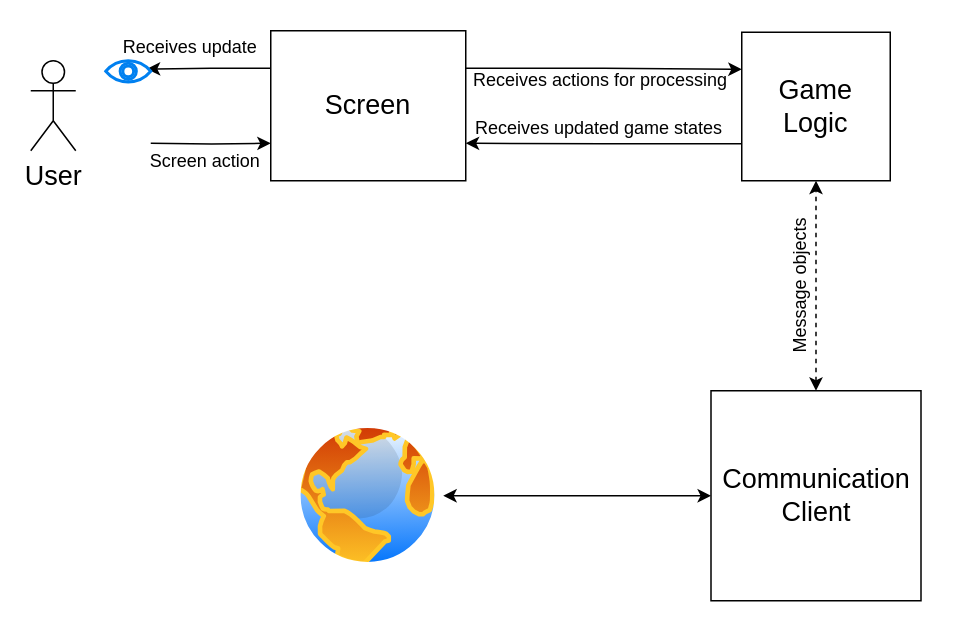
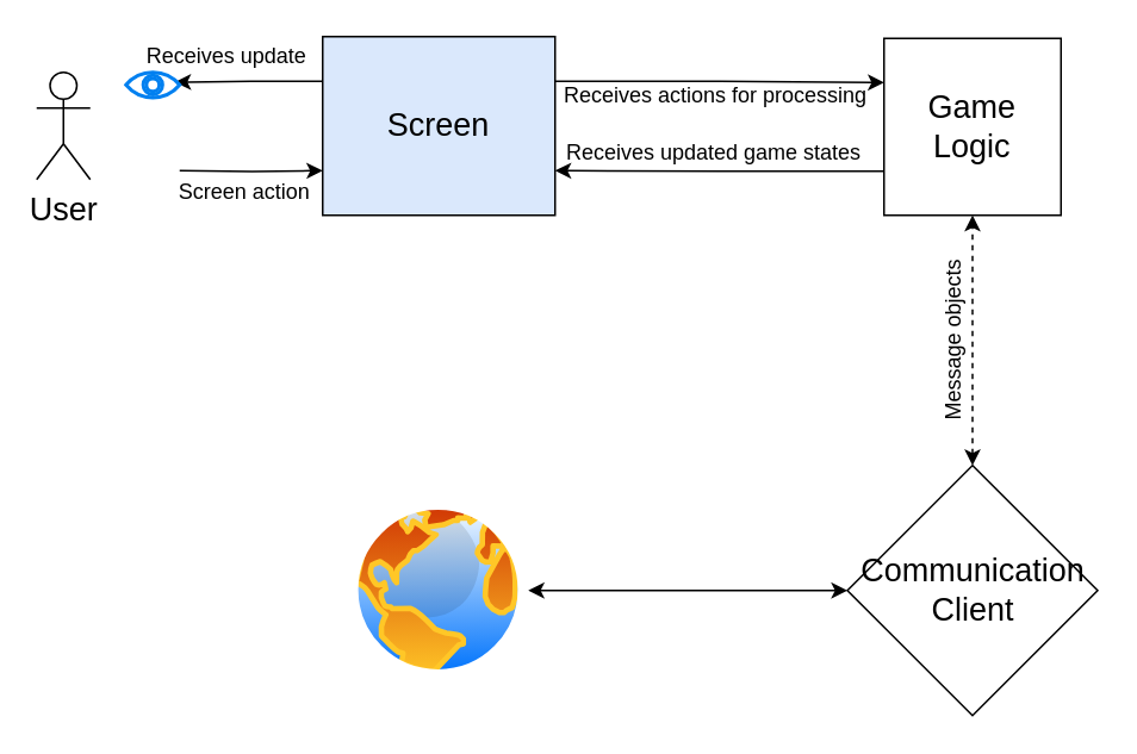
  <mxCell id="0" />
  <mxCell id="1" parent="0" />
  <mxCell id="2" value="&lt;font style=&quot;font-size: 18px&quot;&gt;User&lt;/font&gt;" style="shape=umlActor;verticalLabelPosition=bottom;verticalAlign=top;html=1;outlineConnect=0;" vertex="1" parent="1"><mxGeometry x="20" y="40" width="30" height="60" as="geometry" /></mxCell>
  <mxCell id="3" style="edgeStyle=orthogonalEdgeStyle;rounded=0;orthogonalLoop=1;jettySize=auto;html=1;exitX=0;exitY=0.25;exitDx=0;exitDy=0;entryX=0.911;entryY=0.392;entryDx=0;entryDy=0;entryPerimeter=0;" edge="1" parent="1" source="5" target="6"><mxGeometry relative="1" as="geometry" /></mxCell>
  <mxCell id="4" style="edgeStyle=orthogonalEdgeStyle;rounded=0;orthogonalLoop=1;jettySize=auto;html=1;exitX=1;exitY=0.25;exitDx=0;exitDy=0;entryX=0;entryY=0.25;entryDx=0;entryDy=0;" edge="1" parent="1" source="5" target="12"><mxGeometry relative="1" as="geometry" /></mxCell>
- <mxCell id="5" value="&lt;font style=&quot;font-size: 18px&quot;&gt;Screen&lt;/font&gt;" style="rounded=0;whiteSpace=wrap;html=1;" vertex="1" parent="1"><mxGeometry x="180" y="20" width="130" height="100" as="geometry" /></mxCell>
+ <mxCell id="5" value="&lt;font style=&quot;font-size: 18px&quot;&gt;Screen&lt;/font&gt;" style="rounded=0;whiteSpace=wrap;html=1;fillColor=#dae8fc;" vertex="1" parent="1"><mxGeometry x="180" y="20" width="130" height="100" as="geometry" /></mxCell>
  <mxCell id="6" value="" style="html=1;verticalLabelPosition=bottom;align=center;labelBackgroundColor=#ffffff;verticalAlign=top;strokeWidth=2;strokeColor=#0080F0;shadow=0;dashed=0;shape=mxgraph.ios7.icons.eye;" vertex="1" parent="1"><mxGeometry x="70" y="40" width="30" height="14.1" as="geometry" /></mxCell>
  <mxCell id="7" style="edgeStyle=orthogonalEdgeStyle;rounded=0;orthogonalLoop=1;jettySize=auto;html=1;exitX=1;exitY=0.5;exitDx=0;exitDy=0;entryX=0;entryY=0.75;entryDx=0;entryDy=0;" edge="1" parent="1" target="5"><mxGeometry relative="1" as="geometry"><mxPoint x="100" y="95" as="sourcePoint" /></mxGeometry></mxCell>
  <mxCell id="8" value="Receives update&lt;br&gt;" style="text;html=1;align=center;verticalAlign=middle;resizable=0;points=[];autosize=1;" vertex="1" parent="1"><mxGeometry x="71" y="21" width="110" height="20" as="geometry" /></mxCell>
  <mxCell id="9" value="Screen action" style="text;html=1;align=center;verticalAlign=middle;resizable=0;points=[];autosize=1;" vertex="1" parent="1"><mxGeometry x="86" y="97" width="100" height="20" as="geometry" /></mxCell>
  <mxCell id="10" value="" style="shape=image;html=1;verticalAlign=top;verticalLabelPosition=bottom;labelBackgroundColor=#ffffff;imageAspect=0;aspect=fixed;image=https://cdn2.iconfinder.com/data/icons/hawcons-gesture-stroke/32/icon_22_one_finger-128.png" vertex="1" parent="1"><mxGeometry x="75" y="75" width="30" height="30" as="geometry" /></mxCell>
  <mxCell id="11" style="edgeStyle=orthogonalEdgeStyle;rounded=0;orthogonalLoop=1;jettySize=auto;html=1;exitX=0;exitY=0.75;exitDx=0;exitDy=0;entryX=1;entryY=0.75;entryDx=0;entryDy=0;" edge="1" parent="1" source="12" target="5"><mxGeometry relative="1" as="geometry" /></mxCell>
  <mxCell id="12" value="&lt;font style=&quot;font-size: 18px&quot;&gt;Game Logic&lt;/font&gt;" style="whiteSpace=wrap;html=1;aspect=fixed;" vertex="1" parent="1"><mxGeometry x="494" y="21" width="99" height="99" as="geometry" /></mxCell>
  <mxCell id="13" value="Receives actions for processing" style="text;html=1;strokeColor=none;fillColor=none;align=center;verticalAlign=middle;whiteSpace=wrap;rounded=0;" vertex="1" parent="1"><mxGeometry x="305" y="43" width="190" height="20" as="geometry" /></mxCell>
  <mxCell id="14" value="Receives updated game states" style="text;html=1;strokeColor=none;fillColor=none;align=center;verticalAlign=middle;whiteSpace=wrap;rounded=0;" vertex="1" parent="1"><mxGeometry x="304" y="75" width="190" height="20" as="geometry" /></mxCell>
- <mxCell id="15" value="&lt;span style=&quot;font-size: 18px&quot;&gt;Communication Client&lt;/span&gt;" style="whiteSpace=wrap;html=1;aspect=fixed;" vertex="1" parent="1"><mxGeometry x="473.5" y="260" width="140" height="140" as="geometry" /></mxCell>
+ <mxCell id="15" value="&lt;span style=&quot;font-size: 18px&quot;&gt;Communication Client&lt;/span&gt;" style="rhombus;whiteSpace=wrap;html=1;aspect=fixed;" vertex="1" parent="1"><mxGeometry x="473.5" y="260" width="140" height="140" as="geometry" /></mxCell>
  <mxCell id="16" value="" style="endArrow=classic;startArrow=classic;html=1;entryX=0.5;entryY=1;entryDx=0;entryDy=0;exitX=0.5;exitY=0;exitDx=0;exitDy=0;dashed=1;" edge="1" parent="1" source="15" target="12"><mxGeometry width="50" height="50" relative="1" as="geometry"><mxPoint x="283" y="430" as="sourcePoint" /><mxPoint x="333" y="380" as="targetPoint" /></mxGeometry></mxCell>
  <mxCell id="17" value="" style="aspect=fixed;perimeter=ellipsePerimeter;html=1;align=center;shadow=0;dashed=0;spacingTop=3;image;image=img/lib/active_directory/internet_globe.svg;" vertex="1" parent="1"><mxGeometry x="195" y="280" width="100" height="100" as="geometry" /></mxCell>
  <mxCell id="18" value="" style="endArrow=classic;startArrow=classic;html=1;entryX=0;entryY=0.5;entryDx=0;entryDy=0;exitX=1;exitY=0.5;exitDx=0;exitDy=0;" edge="1" parent="1" source="17" target="15"><mxGeometry width="50" height="50" relative="1" as="geometry"><mxPoint x="278.75" y="500" as="sourcePoint" /><mxPoint x="328.75" y="450" as="targetPoint" /></mxGeometry></mxCell>
  <mxCell id="19" value="Message objects" style="text;html=1;strokeColor=none;fillColor=none;align=center;verticalAlign=middle;whiteSpace=wrap;rounded=0;rotation=-90;" vertex="1" parent="1"><mxGeometry x="473" y="180" width="120" height="20" as="geometry" /></mxCell>
